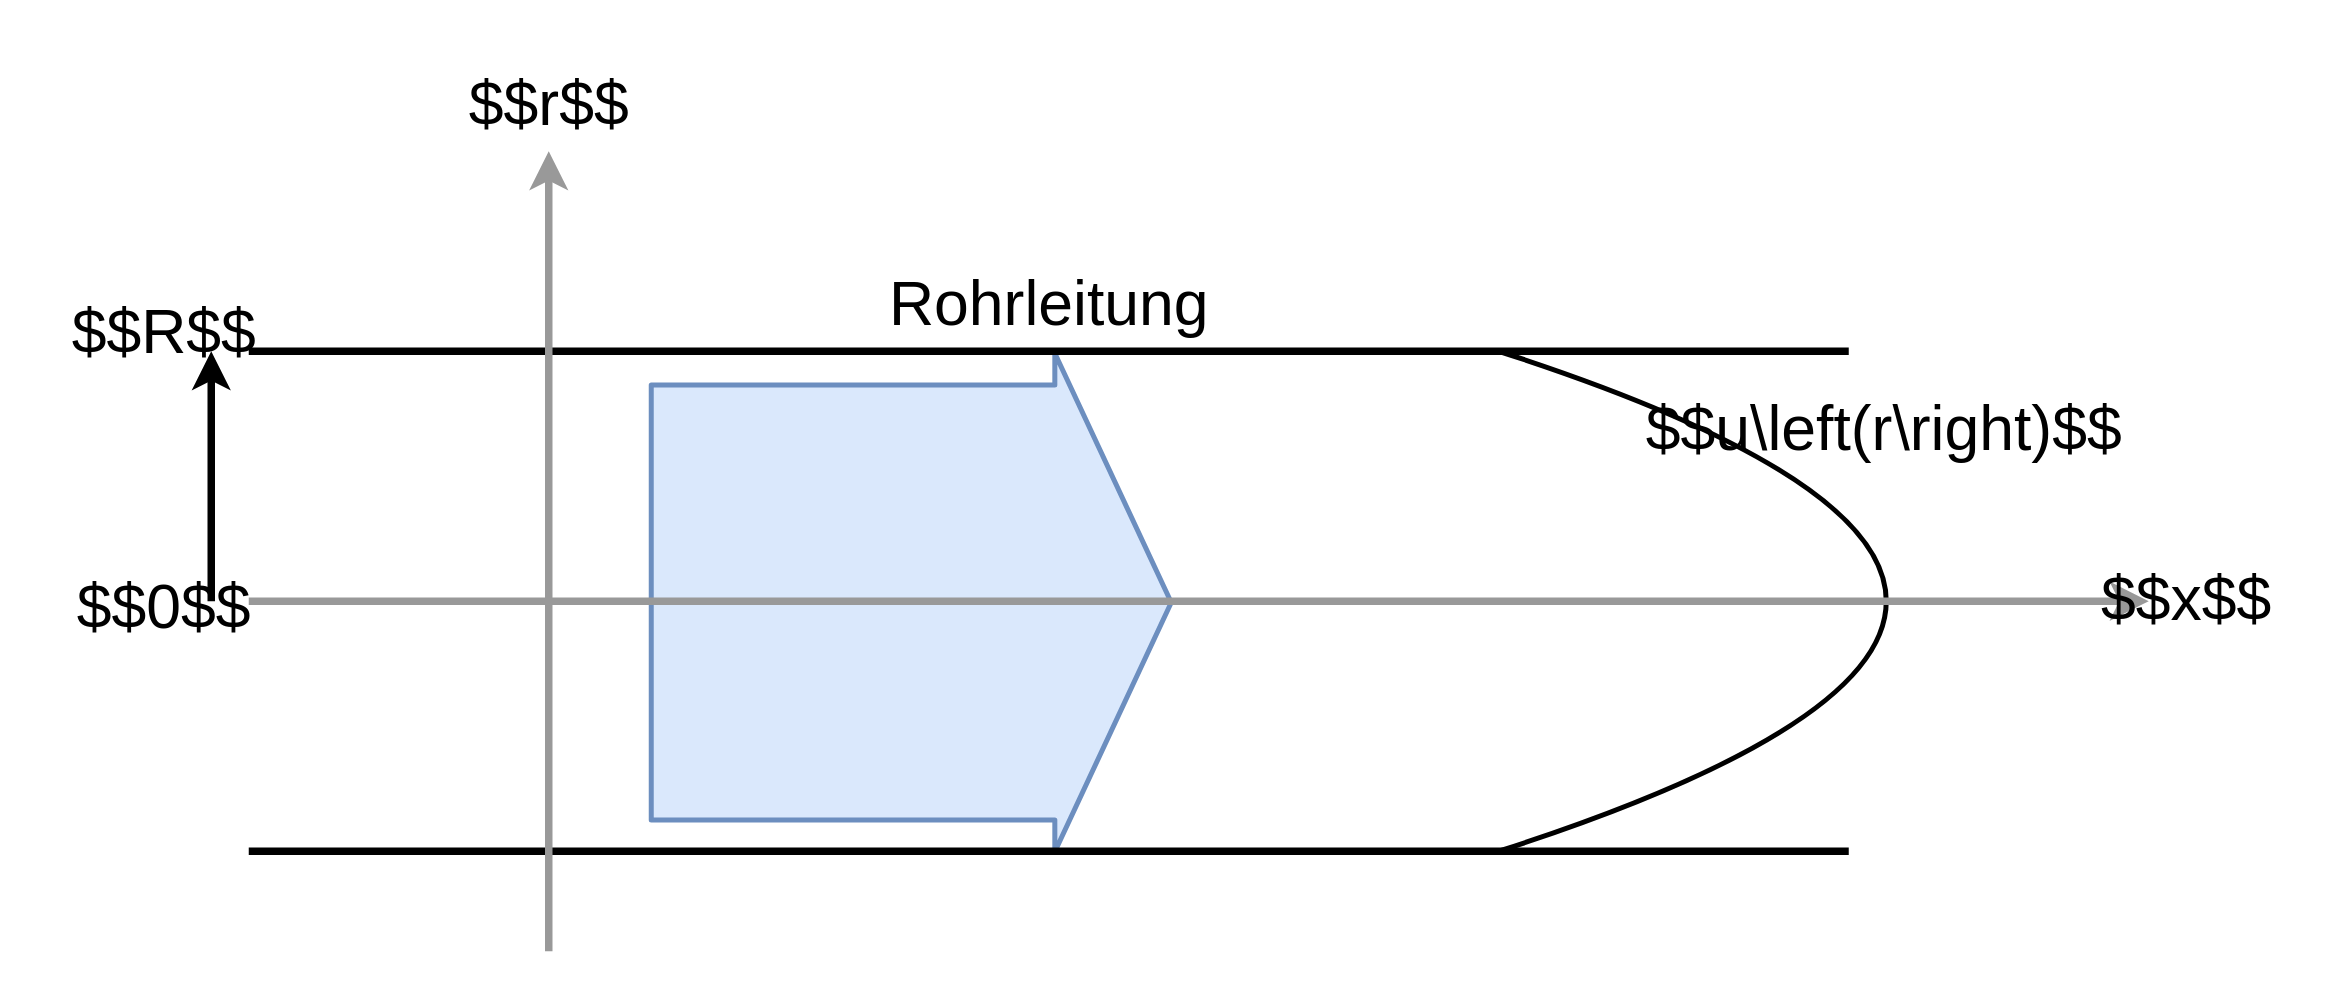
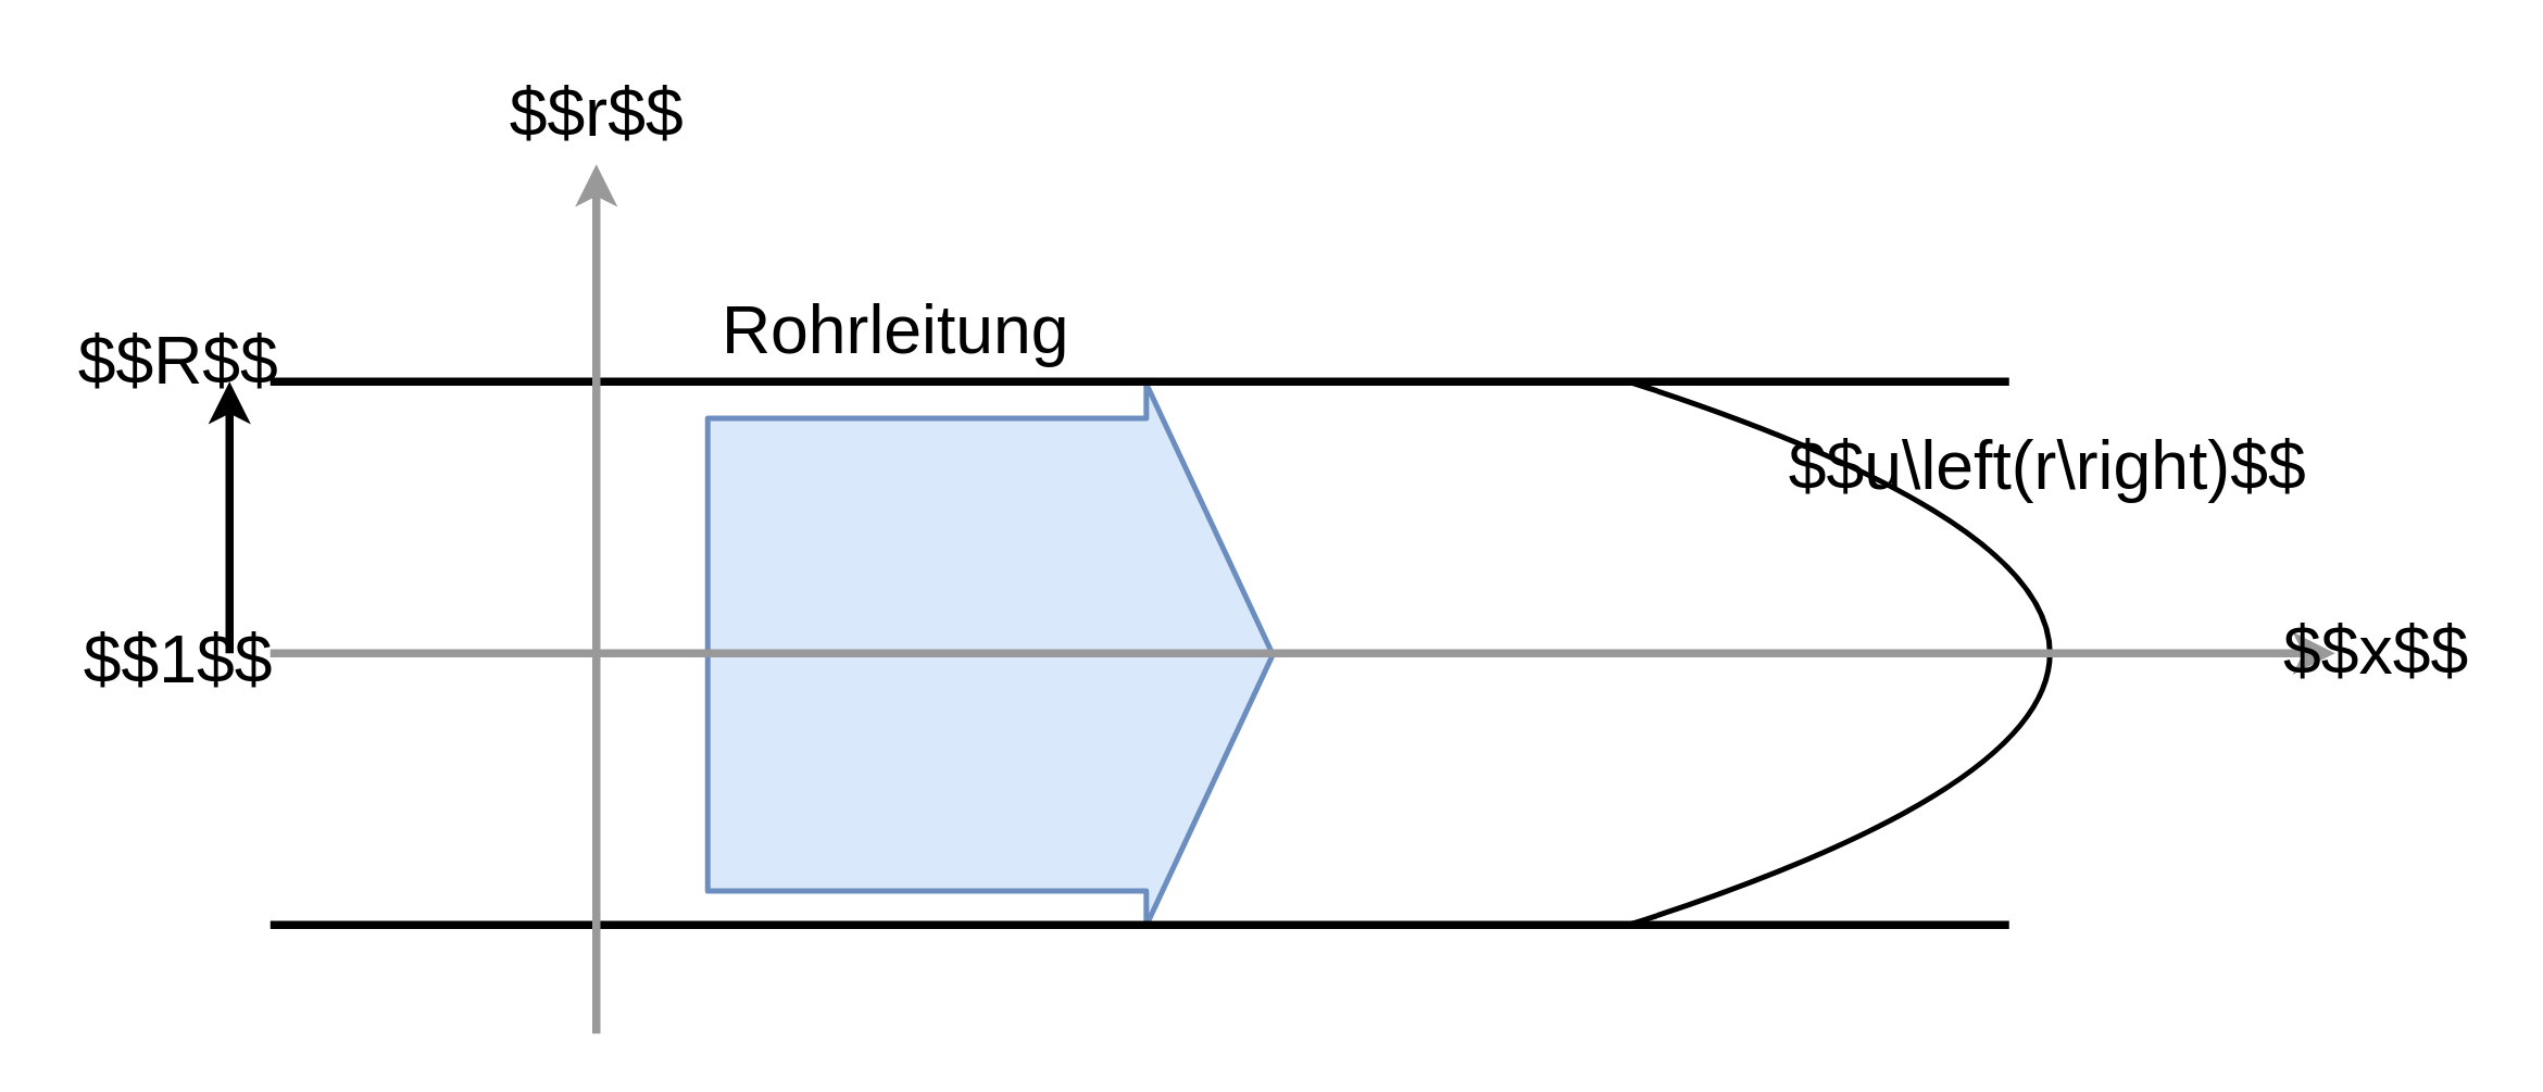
  <mxCell id="0" />
  <mxCell id="1" parent="0" />
  <mxCell id="2" value="" style="shape=flexArrow;endArrow=classic;html=1;fontSize=25;fontColor=#000000;strokeColor=#6c8ebf;strokeWidth=2;curved=1;fillColor=#dae8fc;endWidth=23.429;endSize=14.857;width=173;startWidth=117.143;startSize=16.383;" edge="1" parent="1"><mxGeometry width="50" height="50" relative="1" as="geometry"><mxPoint x="259" y="240.5" as="sourcePoint" /><mxPoint x="469" y="240.5" as="targetPoint" /></mxGeometry></mxCell>
  <mxCell id="3" value="" style="endArrow=none;html=1;rounded=0;strokeWidth=3;" edge="1" parent="1"><mxGeometry width="50" height="50" relative="1" as="geometry"><mxPoint x="99" y="140" as="sourcePoint" /><mxPoint x="739" y="140" as="targetPoint" /></mxGeometry></mxCell>
  <mxCell id="4" value="" style="endArrow=none;html=1;rounded=0;strokeWidth=3;" edge="1" parent="1"><mxGeometry width="50" height="50" relative="1" as="geometry"><mxPoint x="99" y="340" as="sourcePoint" /><mxPoint x="739" y="340" as="targetPoint" /></mxGeometry></mxCell>
- <mxCell id="5" value="Rohrleitung" style="text;html=1;resizable=0;autosize=1;align=center;verticalAlign=middle;points=[];fillColor=none;strokeColor=none;rounded=0;fontSize=25;" vertex="1" parent="1"><mxGeometry x="349" y="100" width="140" height="40" as="geometry" /></mxCell>
+ <mxCell id="5" value="Rohrleitung" style="text;html=1;resizable=0;autosize=1;align=center;verticalAlign=middle;points=[];fillColor=none;strokeColor=none;rounded=0;fontSize=25;" vertex="1" parent="1"><mxGeometry x="259" y="100" width="140" height="40" as="geometry" /></mxCell>
  <mxCell id="6" value="" style="endArrow=none;html=1;fontSize=25;fontColor=#000000;strokeColor=#000000;strokeWidth=2;curved=1;" edge="1" parent="1"><mxGeometry width="50" height="50" relative="1" as="geometry"><mxPoint x="599" y="340" as="sourcePoint" /><mxPoint x="599" y="140" as="targetPoint" /><Array as="points"><mxPoint x="909" y="240" /></Array></mxGeometry></mxCell>
  <mxCell id="7" value="" style="endArrow=classic;html=1;fontSize=25;fontColor=#000000;strokeColor=#999999;strokeWidth=3;curved=1;" edge="1" parent="1"><mxGeometry width="50" height="50" relative="1" as="geometry"><mxPoint x="99" y="240" as="sourcePoint" /><mxPoint x="859" y="240" as="targetPoint" /></mxGeometry></mxCell>
  <mxCell id="8" value="$$x$$" style="text;html=1;resizable=0;autosize=1;align=center;verticalAlign=middle;points=[];fillColor=none;strokeColor=none;rounded=0;fontSize=25;fontColor=#000000;" vertex="1" parent="1"><mxGeometry x="834" y="218" width="80" height="40" as="geometry" /></mxCell>
  <mxCell id="9" value="" style="endArrow=classic;html=1;fontSize=25;fontColor=#000000;strokeColor=#999999;strokeWidth=3;curved=1;" edge="1" parent="1"><mxGeometry width="50" height="50" relative="1" as="geometry"><mxPoint x="219" y="380" as="sourcePoint" /><mxPoint x="219" y="60" as="targetPoint" /></mxGeometry></mxCell>
  <mxCell id="10" value="$$r$$" style="text;html=1;resizable=0;autosize=1;align=center;verticalAlign=middle;points=[];fillColor=none;strokeColor=none;rounded=0;fontSize=25;fontColor=#000000;" vertex="1" parent="1"><mxGeometry x="179" y="20" width="80" height="40" as="geometry" /></mxCell>
  <mxCell id="11" value="" style="endArrow=classic;html=1;fontSize=25;fontColor=#000000;strokeColor=#000000;strokeWidth=3;curved=1;" edge="1" parent="1"><mxGeometry width="50" height="50" relative="1" as="geometry"><mxPoint x="84" y="240" as="sourcePoint" /><mxPoint x="84" y="140" as="targetPoint" /></mxGeometry></mxCell>
- <mxCell id="12" value="$$0$$" style="text;html=1;resizable=0;autosize=1;align=center;verticalAlign=middle;points=[];fillColor=none;strokeColor=none;rounded=0;fontSize=25;fontColor=#000000;" vertex="1" parent="1"><mxGeometry x="20" y="221" width="90" height="40" as="geometry" /></mxCell>
+ <mxCell id="12" value="$$1$$" style="text;html=1;resizable=0;autosize=1;align=center;verticalAlign=middle;points=[];fillColor=none;strokeColor=none;rounded=0;fontSize=25;fontColor=#000000;" vertex="1" parent="1"><mxGeometry x="20" y="221" width="90" height="40" as="geometry" /></mxCell>
  <mxCell id="13" value="$$R$$" style="text;html=1;resizable=0;autosize=1;align=center;verticalAlign=middle;points=[];fillColor=none;strokeColor=none;rounded=0;fontSize=25;fontColor=#000000;" vertex="1" parent="1"><mxGeometry x="20" y="111" width="90" height="40" as="geometry" /></mxCell>
  <mxCell id="14" value="$$u\left(r\right)$$" style="text;html=1;resizable=0;autosize=1;align=center;verticalAlign=middle;points=[];fillColor=none;strokeColor=none;rounded=0;fontSize=25;fontColor=#000000;" vertex="1" parent="1"><mxGeometry x="648" y="150" width="210" height="40" as="geometry" /></mxCell>
